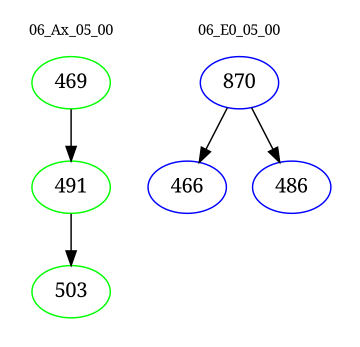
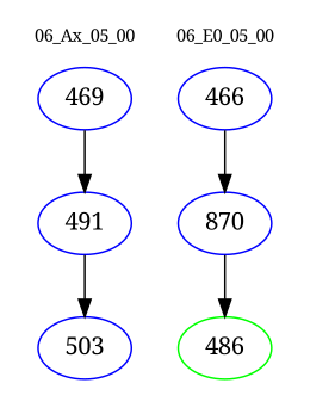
  digraph {
    fontname="Noto Serif"
    node [color=blue fontname="Noto Serif"]
    edge [color=black fontname="Noto Serif"]
-   n1 [color=green label=491]
-   n2 [color=green label=469]
-   n3 [color=green label=503]
+   n1 [label=491]
+   n2 [label=469]
+   n3 [label=503]
    n4 [label=870]
    n5 [label=466]
-   n6 [label=486]
+   n6 [color=green label=486]
    subgraph cluster_1 {
      color=white
      fontsize=10
      label="06_Ax_05_00"
      n1
      n2
      n3
    }
    subgraph cluster_2 {
      color=white
      fontsize=10
      label="06_E0_05_00"
      n4
      n5
      n6
    }
    n1 -> n3
    n2 -> n1
-   n4 -> n5
+   n5 -> n4
    n4 -> n6
  }
